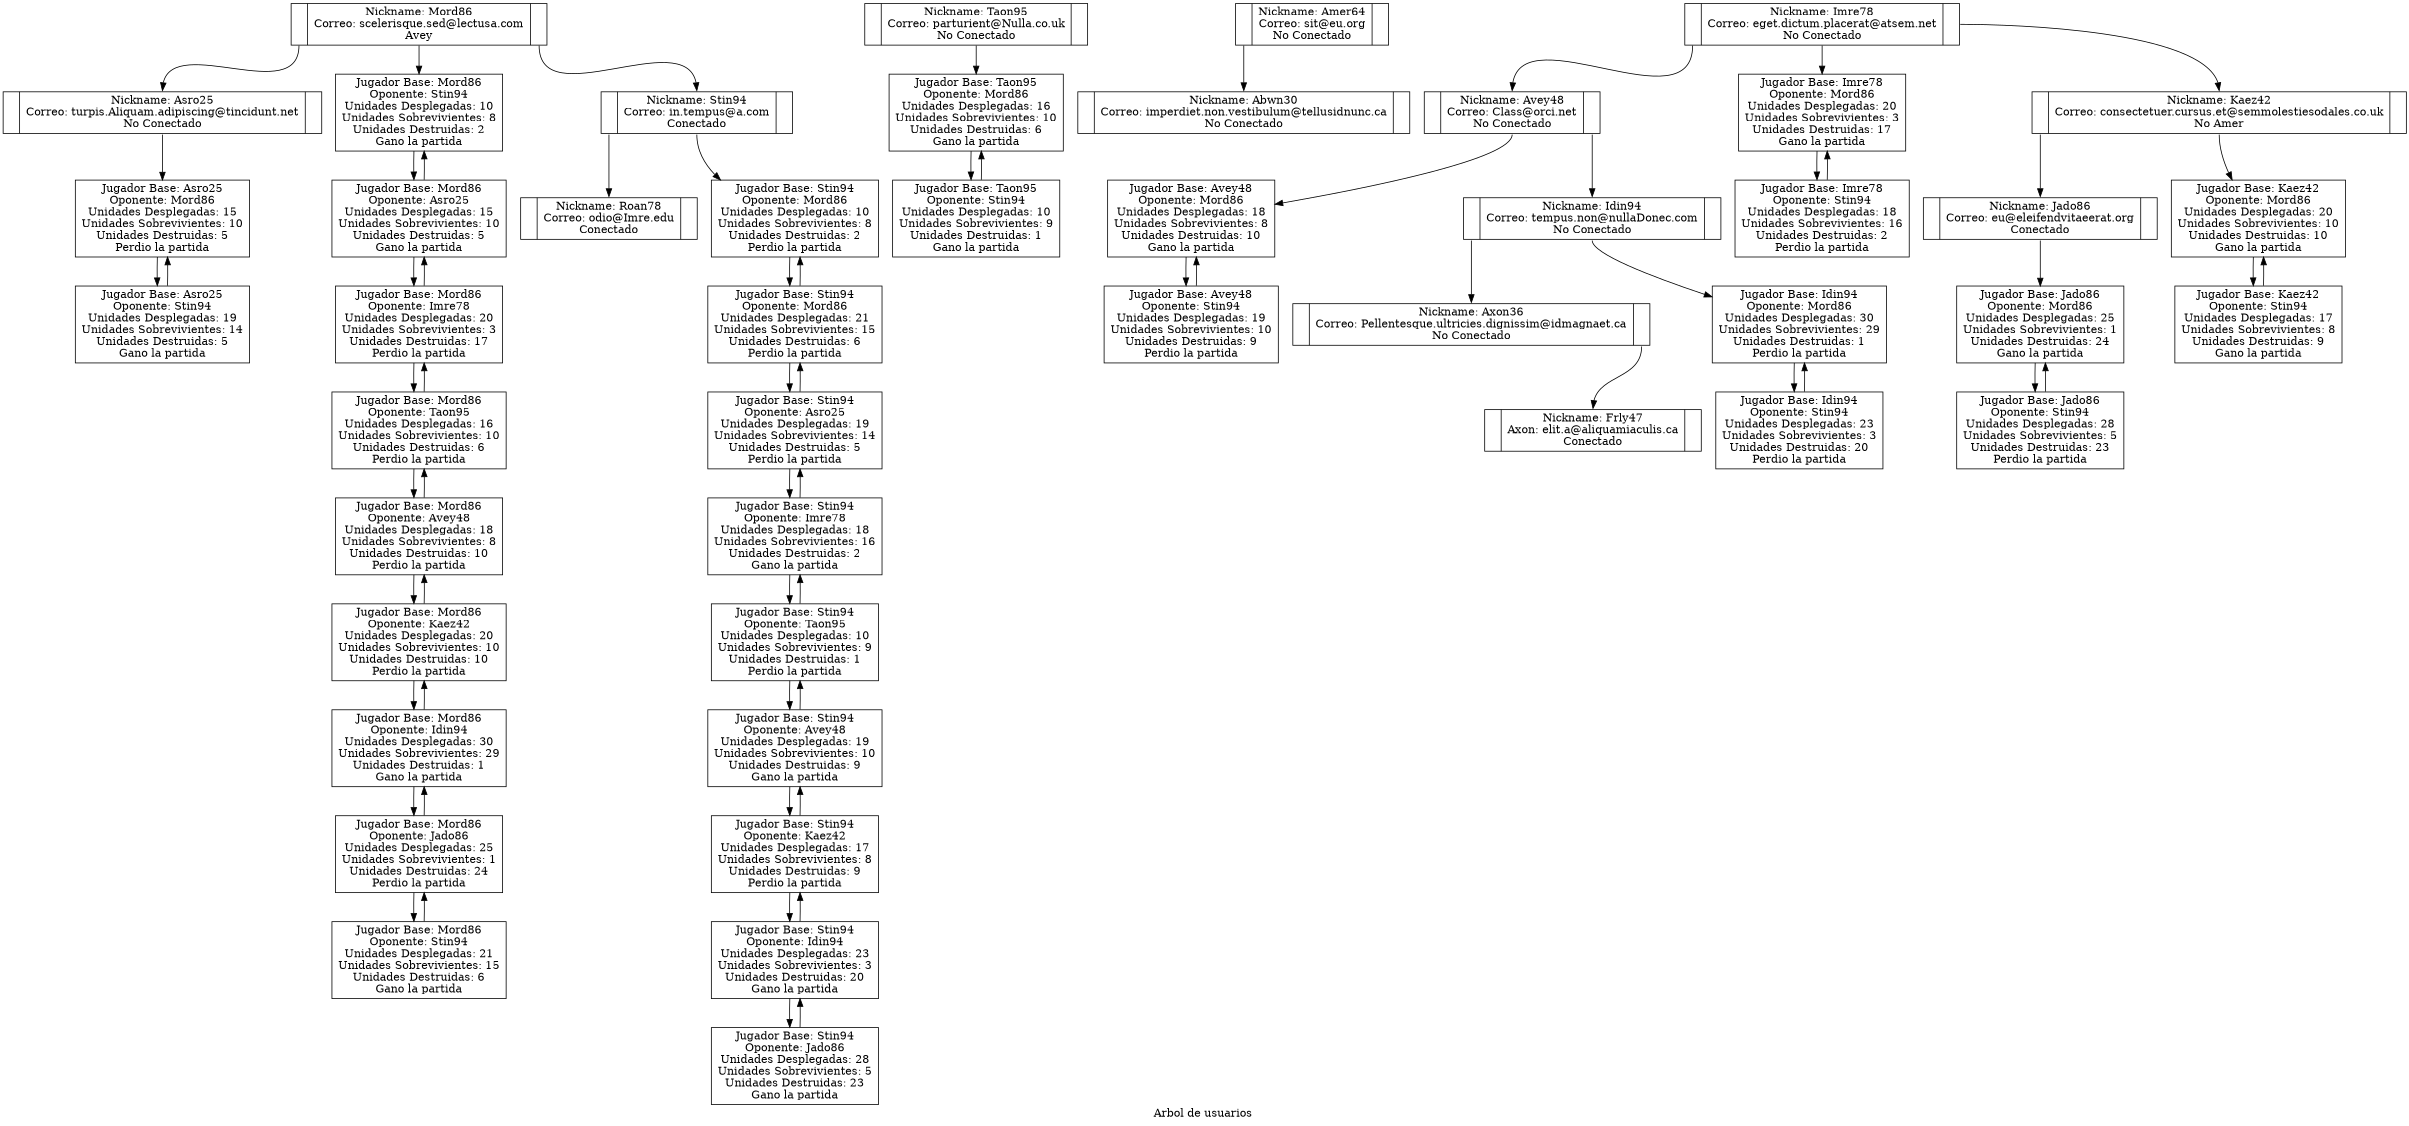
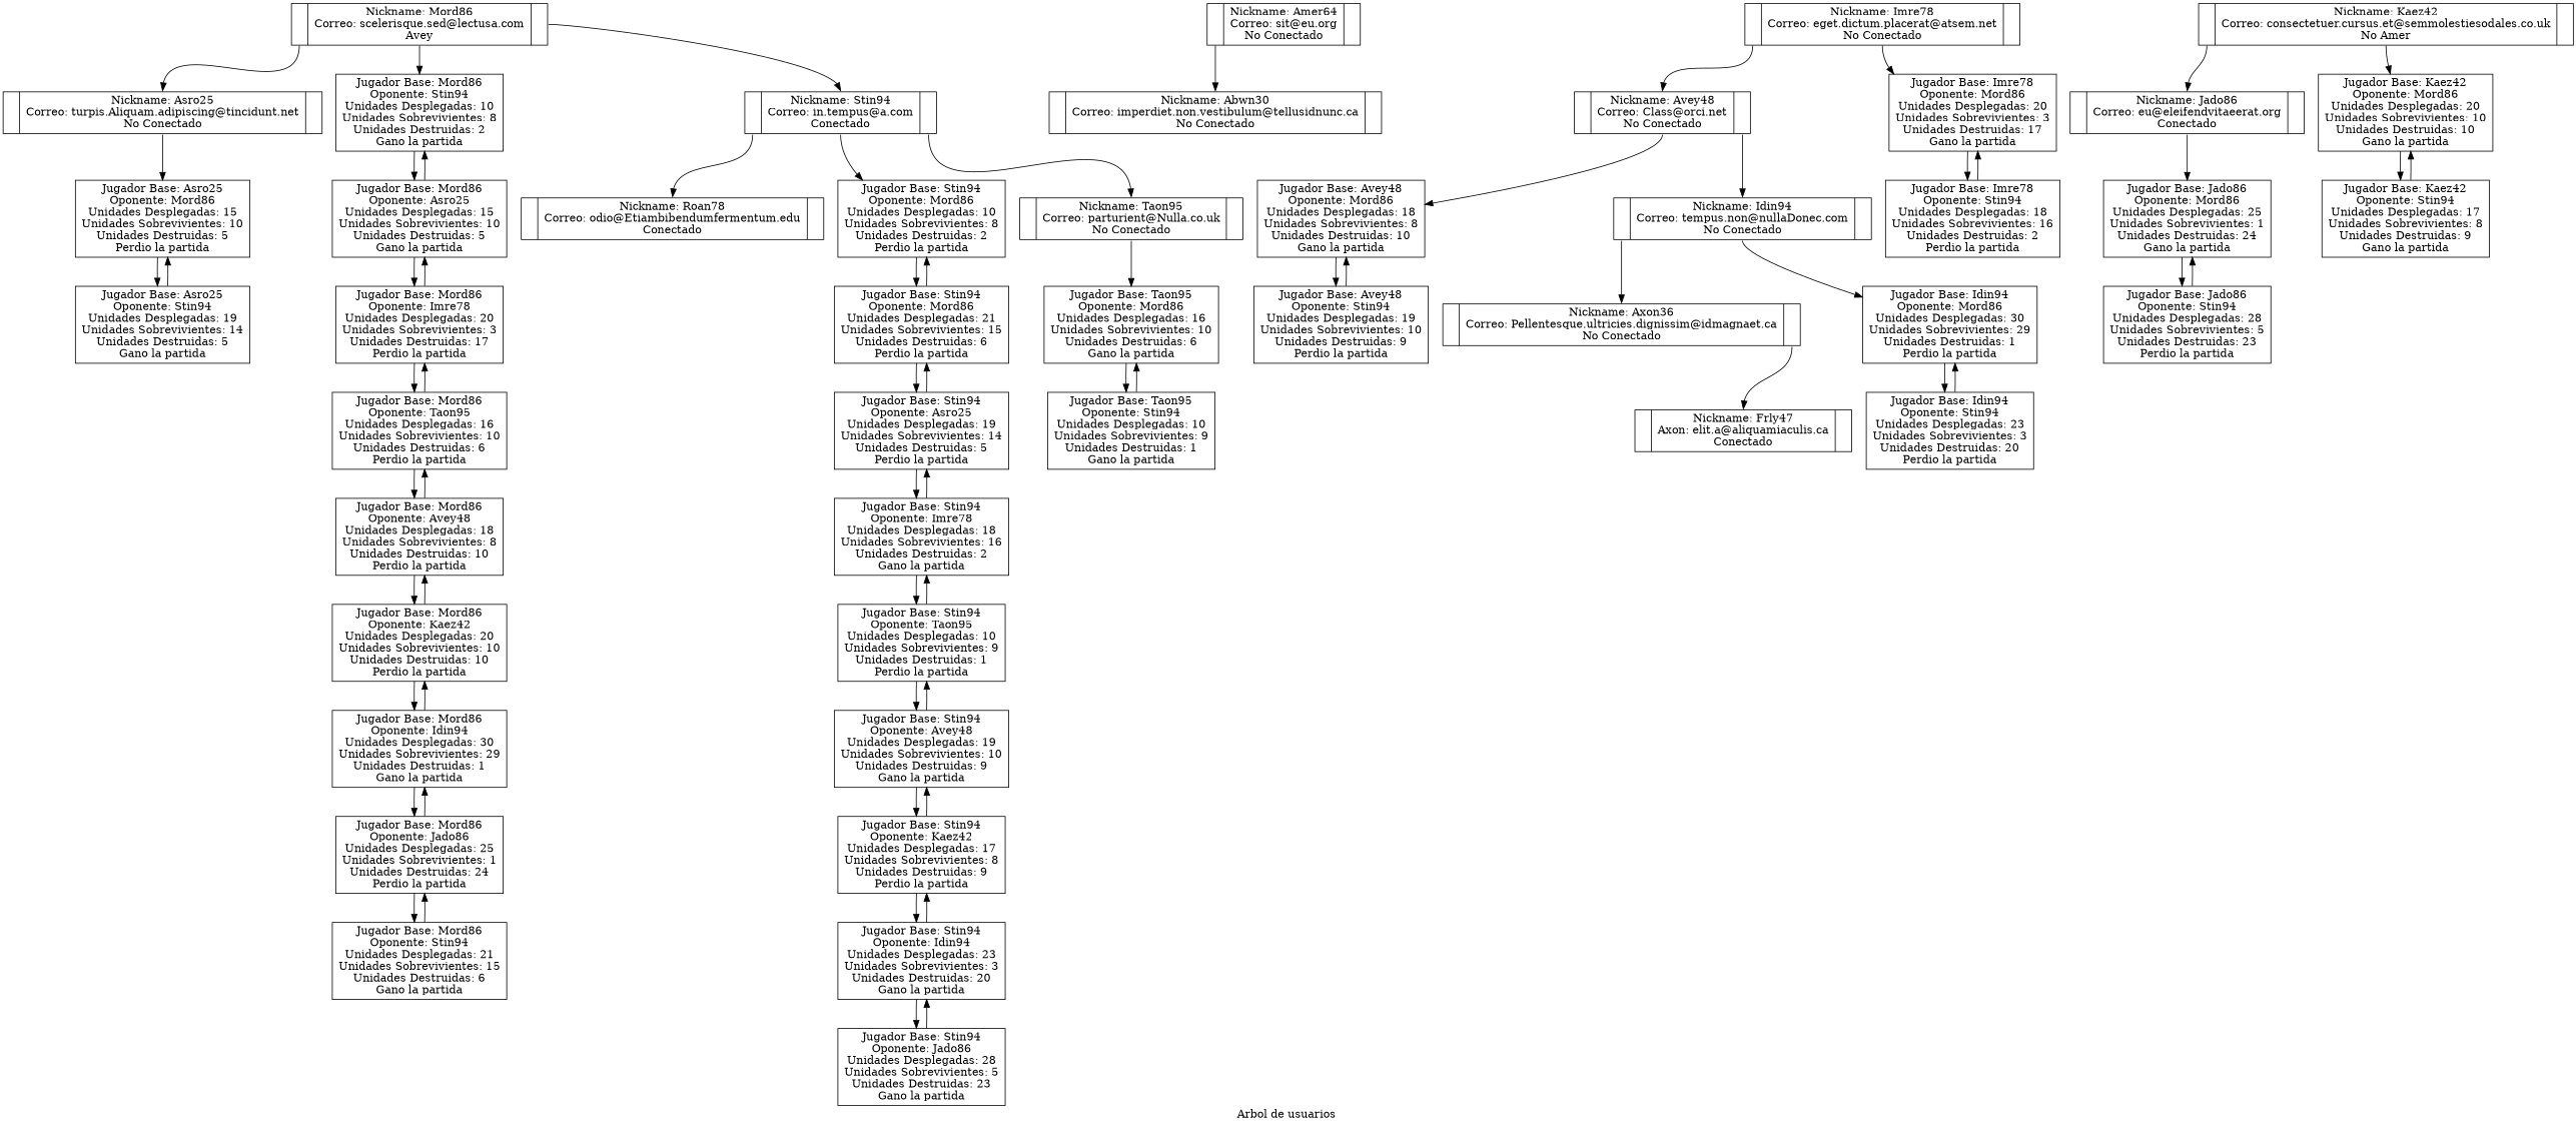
  digraph {
    label="Arbol de usuarios "
    node [shape=record]
    n1 [label="<f0> | <f1> Nickname: Mord86\nCorreo: scelerisque.sed@lectusa.com\nAvey|<f2> "]
    n2 [label="Jugador Base: Mord86\nOponente: Stin94\nUnidades Desplegadas: 10\nUnidades Sobrevivientes: 8\nUnidades Destruidas: 2\nGano la partida"]
    n3 [label="<f0> | <f1> Nickname: Asro25\nCorreo: turpis.Aliquam.adipiscing@tincidunt.net\nNo Conectado|<f2> "]
    n4 [label="<f0> | <f1> Nickname: Stin94\nCorreo: in.tempus@a.com\nConectado|<f2> "]
    n5 [label="Jugador Base: Mord86\nOponente: Asro25\nUnidades Desplegadas: 15\nUnidades Sobrevivientes: 10\nUnidades Destruidas: 5\nGano la partida"]
    n6 [label="Jugador Base: Asro25\nOponente: Mord86\nUnidades Desplegadas: 15\nUnidades Sobrevivientes: 10\nUnidades Destruidas: 5\nPerdio la partida"]
    n7 [label="Jugador Base: Stin94\nOponente: Mord86\nUnidades Desplegadas: 10\nUnidades Sobrevivientes: 8\nUnidades Destruidas: 2\nPerdio la partida"]
-   n8 [label="<f0> | <f1> Nickname: Roan78\nCorreo: odio@Imre.edu\nConectado|<f2> "]
+   n8 [label="<f0> | <f1> Nickname: Roan78\nCorreo: odio@Etiambibendumfermentum.edu\nConectado|<f2> "]
    n9 [label="<f0> | <f1> Nickname: Taon95\nCorreo: parturient@Nulla.co.uk\nNo Conectado|<f2> "]
    n10 [label="Jugador Base: Mord86\nOponente: Imre78\nUnidades Desplegadas: 20\nUnidades Sobrevivientes: 3\nUnidades Destruidas: 17\nPerdio la partida"]
    n11 [label="Jugador Base: Mord86\nOponente: Taon95\nUnidades Desplegadas: 16\nUnidades Sobrevivientes: 10\nUnidades Destruidas: 6\nPerdio la partida"]
    n12 [label="Jugador Base: Mord86\nOponente: Avey48\nUnidades Desplegadas: 18\nUnidades Sobrevivientes: 8\nUnidades Destruidas: 10\nPerdio la partida"]
    n13 [label="Jugador Base: Mord86\nOponente: Kaez42\nUnidades Desplegadas: 20\nUnidades Sobrevivientes: 10\nUnidades Destruidas: 10\nPerdio la partida"]
    n14 [label="Jugador Base: Mord86\nOponente: Idin94\nUnidades Desplegadas: 30\nUnidades Sobrevivientes: 29\nUnidades Destruidas: 1\nGano la partida"]
    n15 [label="Jugador Base: Mord86\nOponente: Jado86\nUnidades Desplegadas: 25\nUnidades Sobrevivientes: 1\nUnidades Destruidas: 24\nPerdio la partida"]
    n16 [label="Jugador Base: Mord86\nOponente: Stin94\nUnidades Desplegadas: 21\nUnidades Sobrevivientes: 15\nUnidades Destruidas: 6\nGano la partida"]
    n17 [label="Jugador Base: Asro25\nOponente: Stin94\nUnidades Desplegadas: 19\nUnidades Sobrevivientes: 14\nUnidades Destruidas: 5\nGano la partida"]
    n18 [label="<f0> | <f1> Nickname: Amer64\nCorreo: sit@eu.org\nNo Conectado|<f2> "]
    n19 [label="<f0> | <f1> Nickname: Abwn30\nCorreo: imperdiet.non.vestibulum@tellusidnunc.ca\nNo Conectado|<f2> "]
    n20 [label="<f0> | <f1> Nickname: Imre78\nCorreo: eget.dictum.placerat@atsem.net\nNo Conectado|<f2> "]
    n21 [label="Jugador Base: Imre78\nOponente: Mord86\nUnidades Desplegadas: 20\nUnidades Sobrevivientes: 3\nUnidades Destruidas: 17\nGano la partida"]
    n22 [label="<f0> | <f1> Nickname: Avey48\nCorreo: Class@orci.net\nNo Conectado|<f2> "]
    n23 [label="<f0> | <f1> Nickname: Kaez42\nCorreo: consectetuer.cursus.et@semmolestiesodales.co.uk\nNo Amer|<f2> "]
    n24 [label="Jugador Base: Imre78\nOponente: Stin94\nUnidades Desplegadas: 18\nUnidades Sobrevivientes: 16\nUnidades Destruidas: 2\nPerdio la partida"]
    n25 [label="Jugador Base: Avey48\nOponente: Mord86\nUnidades Desplegadas: 18\nUnidades Sobrevivientes: 8\nUnidades Destruidas: 10\nGano la partida"]
    n26 [label="<f0> | <f1> Nickname: Idin94\nCorreo: tempus.non@nullaDonec.com\nNo Conectado|<f2> "]
    n27 [label="Jugador Base: Kaez42\nOponente: Mord86\nUnidades Desplegadas: 20\nUnidades Sobrevivientes: 10\nUnidades Destruidas: 10\nGano la partida"]
    n28 [label="<f0> | <f1> Nickname: Jado86\nCorreo: eu@eleifendvitaeerat.org\nConectado|<f2> "]
    n29 [label="Jugador Base: Avey48\nOponente: Stin94\nUnidades Desplegadas: 19\nUnidades Sobrevivientes: 10\nUnidades Destruidas: 9\nPerdio la partida"]
    n30 [label="Jugador Base: Idin94\nOponente: Mord86\nUnidades Desplegadas: 30\nUnidades Sobrevivientes: 29\nUnidades Destruidas: 1\nPerdio la partida"]
    n31 [label="<f0> | <f1> Nickname: Axon36\nCorreo: Pellentesque.ultricies.dignissim@idmagnaet.ca\nNo Conectado|<f2> "]
    n32 [label="Jugador Base: Idin94\nOponente: Stin94\nUnidades Desplegadas: 23\nUnidades Sobrevivientes: 3\nUnidades Destruidas: 20\nPerdio la partida"]
    n33 [label="<f0> | <f1> Nickname: Frly47\nAxon: elit.a@aliquamiaculis.ca\nConectado|<f2> "]
    n34 [label="Jugador Base: Kaez42\nOponente: Stin94\nUnidades Desplegadas: 17\nUnidades Sobrevivientes: 8\nUnidades Destruidas: 9\nGano la partida"]
    n35 [label="Jugador Base: Jado86\nOponente: Mord86\nUnidades Desplegadas: 25\nUnidades Sobrevivientes: 1\nUnidades Destruidas: 24\nGano la partida"]
    n36 [label="Jugador Base: Jado86\nOponente: Stin94\nUnidades Desplegadas: 28\nUnidades Sobrevivientes: 5\nUnidades Destruidas: 23\nPerdio la partida"]
    n37 [label="Jugador Base: Stin94\nOponente: Mord86\nUnidades Desplegadas: 21\nUnidades Sobrevivientes: 15\nUnidades Destruidas: 6\nPerdio la partida"]
    n38 [label="Jugador Base: Taon95\nOponente: Mord86\nUnidades Desplegadas: 16\nUnidades Sobrevivientes: 10\nUnidades Destruidas: 6\nGano la partida"]
    n39 [label="Jugador Base: Stin94\nOponente: Asro25\nUnidades Desplegadas: 19\nUnidades Sobrevivientes: 14\nUnidades Destruidas: 5\nPerdio la partida"]
    n40 [label="Jugador Base: Stin94\nOponente: Imre78\nUnidades Desplegadas: 18\nUnidades Sobrevivientes: 16\nUnidades Destruidas: 2\nGano la partida"]
    n41 [label="Jugador Base: Stin94\nOponente: Taon95\nUnidades Desplegadas: 10\nUnidades Sobrevivientes: 9\nUnidades Destruidas: 1\nPerdio la partida"]
    n42 [label="Jugador Base: Stin94\nOponente: Avey48\nUnidades Desplegadas: 19\nUnidades Sobrevivientes: 10\nUnidades Destruidas: 9\nGano la partida"]
    n43 [label="Jugador Base: Stin94\nOponente: Kaez42\nUnidades Desplegadas: 17\nUnidades Sobrevivientes: 8\nUnidades Destruidas: 9\nPerdio la partida"]
    n44 [label="Jugador Base: Stin94\nOponente: Idin94\nUnidades Desplegadas: 23\nUnidades Sobrevivientes: 3\nUnidades Destruidas: 20\nGano la partida"]
    n45 [label="Jugador Base: Stin94\nOponente: Jado86\nUnidades Desplegadas: 28\nUnidades Sobrevivientes: 5\nUnidades Destruidas: 23\nGano la partida"]
    n46 [label="Jugador Base: Taon95\nOponente: Stin94\nUnidades Desplegadas: 10\nUnidades Sobrevivientes: 9\nUnidades Destruidas: 1\nGano la partida"]
    n1 -> n2 [tailport=f1]
    n1 -> n3 [headport=f1 tailport=f0]
    n1 -> n4 [headport=f1 tailport=f2]
    n2 -> n5
    n3 -> n6 [tailport=f1]
    n4 -> n7 [tailport=f1]
    n4 -> n8 [headport=f1 tailport=f0]
+   n4 -> n9 [headport=f1 tailport=f2]
    n5 -> n2
    n5 -> n10
    n6 -> n17
    n7 -> n37
    n9 -> n38 [tailport=f1]
    n10 -> n5
    n10 -> n11
    n11 -> n10
    n11 -> n12
    n12 -> n11
    n12 -> n13
    n13 -> n12
    n13 -> n14
    n14 -> n13
    n14 -> n15
    n15 -> n14
    n15 -> n16
    n16 -> n15
    n17 -> n6
    n18 -> n19 [headport=f1 tailport=f0]
    n20 -> n21 [tailport=f1]
    n20 -> n22 [headport=f1 tailport=f0]
-   n20 -> n23 [headport=f1 tailport=f2]
    n21 -> n24
    n22 -> n25 [tailport=f1]
    n22 -> n26 [headport=f1 tailport=f2]
    n23 -> n27 [tailport=f1]
    n23 -> n28 [headport=f1 tailport=f0]
    n24 -> n21
    n25 -> n29
    n26 -> n30 [tailport=f1]
    n26 -> n31 [headport=f1 tailport=f0]
    n27 -> n34
    n28 -> n35 [tailport=f1]
    n29 -> n25
    n30 -> n32
    n31 -> n33 [headport=f1 tailport=f2]
    n32 -> n30
    n34 -> n27
    n35 -> n36
    n36 -> n35
    n37 -> n7
    n37 -> n39
    n38 -> n46
    n39 -> n37
    n39 -> n40
    n40 -> n39
    n40 -> n41
    n41 -> n40
    n41 -> n42
    n42 -> n41
    n42 -> n43
    n43 -> n42
    n43 -> n44
    n44 -> n43
    n44 -> n45
    n45 -> n44
    n46 -> n38
  }
